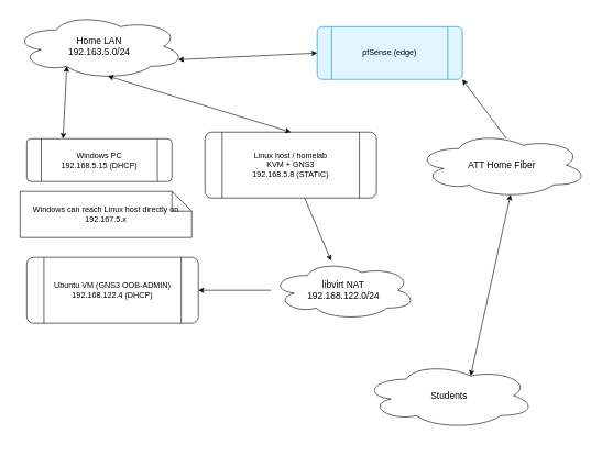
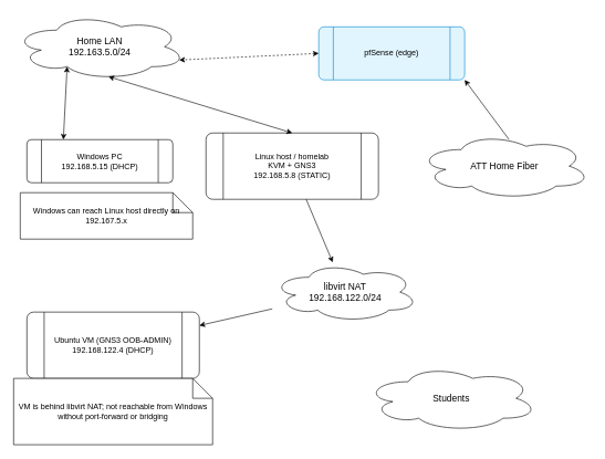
  <mxCell id="0" />
  <mxCell id="1" parent="0" />
  <mxCell id="2" value="Home LAN&#10;192.163.5.0/24" style="shape=cloud;whiteSpace=wrap;html=1;align=center;fontSize=14;" vertex="1" parent="1"><mxGeometry x="20" y="20" width="260" height="100" as="geometry" /></mxCell>
  <mxCell id="3" value="Windows PC&lt;br&gt;192.168.5.15 (DHCP)" style="shape=process;whiteSpace=wrap;rounded=1;html=1;align=center;arcSize=10;" vertex="1" parent="1"><mxGeometry x="40" y="210" width="220" height="65" as="geometry" /></mxCell>
  <mxCell id="4" value="Linux host / homelab&lt;br&gt;KVM + GNS3&lt;br&gt;192.168.5.8 (STATIC)" style="shape=process;whiteSpace=wrap;rounded=1;html=1;align=center;arcSize=10;" vertex="1" parent="1"><mxGeometry x="310" y="200" width="260" height="100" as="geometry" /></mxCell>
  <mxCell id="5" value="libvirt NAT&#10;192.168.122.0/24" style="shape=cloud;whiteSpace=wrap;html=1;align=center;fontSize=14;" vertex="1" parent="1"><mxGeometry x="410" y="395" width="220" height="90" as="geometry" /></mxCell>
- <mxCell id="6" value="Ubuntu VM (GNS3 OOB-ADMIN)&lt;br&gt;192.168.122.4 (DHCP)" style="shape=process;whiteSpace=wrap;rounded=1;html=1;align=center;arcSize=10;" vertex="1" parent="1"><mxGeometry x="40" y="390" width="260" height="100" as="geometry" /></mxCell>
+ <mxCell id="6" value="Ubuntu VM (GNS3 OOB-ADMIN)&lt;br&gt;192.168.122.4 (DHCP)" style="shape=process;whiteSpace=wrap;rounded=1;html=1;align=center;arcSize=10;" vertex="1" parent="1"><mxGeometry x="40" y="470" width="260" height="100" as="geometry" /></mxCell>
  <mxCell id="7" value="pfSense (edge)" style="shape=process;whiteSpace=wrap;rounded=1;html=1;align=center;arcSize=10;fillColor=#e1f5fe;strokeColor=#0288d1;" vertex="1" parent="1"><mxGeometry x="480" y="40" width="220" height="80" as="geometry" /></mxCell>
  <mxCell id="8" edge="1" parent="1" source="4" target="5"><mxGeometry relative="1" as="geometry" /></mxCell>
  <mxCell id="9" edge="1" parent="1" source="5" target="6"><mxGeometry relative="1" as="geometry" /></mxCell>
  <mxCell id="10" value="Windows can reach Linux host directly on 192.167.5.x" style="shape=note;whiteSpace=wrap;html=1;" vertex="1" parent="1"><mxGeometry x="30" y="290" width="260" height="70" as="geometry" /></mxCell>
+ <mxCell id="11" value="VM is behind libvirt NAT; not reachable from Windows without port-forward or bridging" style="shape=note;whiteSpace=wrap;html=1;" vertex="1" parent="1"><mxGeometry x="20" y="570" width="300" height="100" as="geometry" /></mxCell>
  <mxCell id="12" value="" style="endArrow=classic;startArrow=classic;html=1;rounded=0;entryX=0.31;entryY=0.8;entryDx=0;entryDy=0;entryPerimeter=0;exitX=0.25;exitY=0;exitDx=0;exitDy=0;" edge="1" parent="1" source="3" target="2"><mxGeometry width="50" height="50" relative="1" as="geometry"><mxPoint x="430" y="310" as="sourcePoint" /><mxPoint x="480" y="260" as="targetPoint" /></mxGeometry></mxCell>
  <mxCell id="13" value="" style="endArrow=classic;startArrow=classic;html=1;rounded=0;entryX=0.55;entryY=0.95;entryDx=0;entryDy=0;entryPerimeter=0;exitX=0.5;exitY=0;exitDx=0;exitDy=0;" edge="1" parent="1" source="4" target="2"><mxGeometry width="50" height="50" relative="1" as="geometry"><mxPoint x="390" y="243" as="sourcePoint" /><mxPoint x="534" y="160" as="targetPoint" /></mxGeometry></mxCell>
- <mxCell id="14" value="" style="endArrow=classic;startArrow=classic;html=1;rounded=0;entryX=0.96;entryY=0.7;entryDx=0;entryDy=0;entryPerimeter=0;exitX=0;exitY=0.5;exitDx=0;exitDy=0;" edge="1" parent="1" source="7" target="2"><mxGeometry width="50" height="50" relative="1" as="geometry"><mxPoint x="470" y="40" as="sourcePoint" /><mxPoint x="784" y="160" as="targetPoint" /></mxGeometry></mxCell>
+ <mxCell id="14" value="" style="endArrow=classic;startArrow=classic;html=1;rounded=0;entryX=0.96;entryY=0.7;entryDx=0;entryDy=0;entryPerimeter=0;exitX=0;exitY=0.5;exitDx=0;exitDy=0;dashed=1;" edge="1" parent="1" source="7" target="2"><mxGeometry width="50" height="50" relative="1" as="geometry"><mxPoint x="470" y="40" as="sourcePoint" /><mxPoint x="784" y="160" as="targetPoint" /></mxGeometry></mxCell>
  <mxCell id="15" value="ATT Home Fiber" style="shape=cloud;whiteSpace=wrap;html=1;align=center;fontSize=14;" vertex="1" parent="1"><mxGeometry x="630" y="200" width="260" height="100" as="geometry" /></mxCell>
  <mxCell id="16" value="" style="endArrow=none;startArrow=classic;html=1;rounded=0;entryX=0.526;entryY=0.097;entryDx=0;entryDy=0;entryPerimeter=0;exitX=1;exitY=1;exitDx=0;exitDy=0;" edge="1" parent="1" source="7" target="15"><mxGeometry width="50" height="50" relative="1" as="geometry"><mxPoint x="832" y="230" as="sourcePoint" /><mxPoint x="700" y="160" as="targetPoint" /></mxGeometry></mxCell>
  <mxCell id="17" value="Students" style="shape=cloud;whiteSpace=wrap;html=1;align=center;fontSize=14;" vertex="1" parent="1"><mxGeometry x="550" y="550" width="260" height="100" as="geometry" /></mxCell>
- <mxCell id="18" value="" style="endArrow=classic;startArrow=classic;html=1;rounded=0;entryX=0.625;entryY=0.2;entryDx=0;entryDy=0;entryPerimeter=0;exitX=0.55;exitY=0.95;exitDx=0;exitDy=0;exitPerimeter=0;" edge="1" parent="1" source="15" target="17"><mxGeometry width="50" height="50" relative="1" as="geometry"><mxPoint x="1090" y="340" as="sourcePoint" /><mxPoint x="1157" y="430" as="targetPoint" /></mxGeometry></mxCell>
